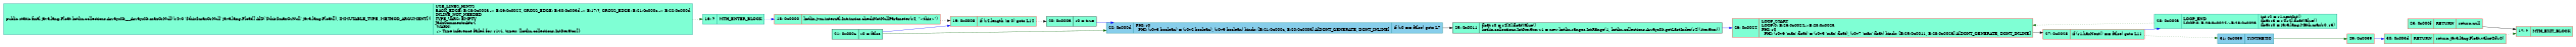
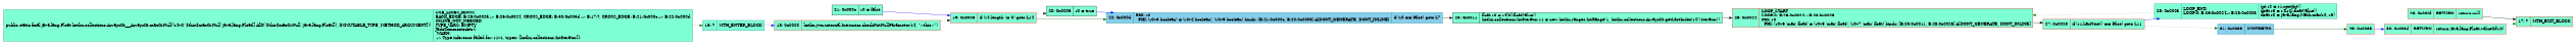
  digraph {
    rankdir=LR
    node [color=red fillcolor=aquamarine shape=record style=filled]
    edge [color=black style=solid]
    n1 [color=teal label="{16\:\ ?|MTH_ENTER_BLOCK\l}"]
    n2 [label="{18\:\ 0x0000|kotlin.jvm.internal.Intrinsics.checkNotNullParameter(r4, \"\<this\>\")\l}"]
    n3 [label="{19\:\ 0x0008|if (r4.length != 0) goto L14\l}"]
    n4 [color=black label="{20\:\ 0x000a|r0 = true\l}"]
    n5 [color=teal fillcolor=skyblue label="{22\:\ 0x000d|PHI: r0 \l  PHI: (r0v3 boolean) = (r0v2 boolean), (r0v9 boolean) binds: [B:21:0x000c, B:20:0x000a] A[DONT_GENERATE, DONT_INLINE]\l|if (r0 == false) goto L7\l}"]
    n6 [color=black label="{21\:\ 0x000c|r0 = false\l}"]
    n7 [color=black label="{25\:\ 0x0011|float r0 = r4[0].floatValue()\lkotlin.collections.IntIterator r1 = new kotlin.ranges.IntRange(1, kotlin.collections.ArraysKt.getLastIndex(r4)).iterator()\l}"]
    n8 [label="{23\:\ 0x000f|RETURN\l|return null\l}"]
    n9 [label="{17\:\ ?|MTH_EXIT_BLOCK\l}"]
    n10 [label="{26\:\ 0x0024|LOOP_START\lLOOP:0: B:26:0x0024\-\>B:28:0x002a\lPHI: r0 \l  PHI: (r0v6 'max' float) = (r0v5 'max' float), (r0v7 'max' float) binds: [B:25:0x0011, B:28:0x002a] A[DONT_GENERATE, DONT_INLINE]\l}"]
    n11 [label="{27\:\ 0x0028|if (r1.hasNext() == false) goto L11\l}"]
    n12 [color=teal label="{28\:\ 0x002a|LOOP_END\lLOOP:0: B:26:0x0024\-\>B:28:0x002a\l|int r2 = r1.nextInt()\lfloat r3 = r4[r2].floatValue()\lfloat r0 = java.lang.Math.max(r0, r3)\l}"]
    n13 [color=teal fillcolor=skyblue label="{31\:\ 0x0039|SYNTHETIC\l}"]
    n14 [label="{29\:\ 0x0039}"]
    n15 [label="{30\:\ 0x003d|RETURN\l|return java.lang.Float.valueOf(r0)\l}"]
    n16 [color=teal label="{public static final java.lang.Float kotlin.collections.ArraysKt___ArraysKt.maxOrNull((r4v0 '$this$maxOrNull' java.lang.Float[] A[D('$this$maxOrNull' java.lang.Float[]), IMMUTABLE_TYPE, METHOD_ARGUMENT]))  | USE_LINES_HINTS\lBACK_EDGE: B:28:0x002a \-\> B:26:0x0024, CROSS_EDGE: B:30:0x003d \-\> B:17:?, CROSS_EDGE: B:21:0x000c \-\> B:22:0x000d\lINLINE_NOT_NEEDED\lTYPE_VARS: EMPTY\lJadxCommentsAttr\{\l WARN: \l \-\> Type inference failed for: r1v1, types: [kotlin.collections.IntIterator]\}\l}"]
    n1 -> n2 [color=blue style=dotted]
    n2 -> n3 [style=dotted]
    n3 -> n4 [style=dotted]
    n4 -> n5 [color=blue]
    n5 -> n7
    n6 -> n3 [color=blue]
-   n6 -> n5 [color=darkgreen]
-   n7 -> n10 [color=blue]
+   n3 -> n5 [color=darkgreen]
+   n7 -> n10
    n8 -> n9
    n10 -> n11
    n11 -> n12 [color=blue]
    n11 -> n13 [color=darkgreen style=dotted]
    n12 -> n10 [color=darkgreen style=dotted]
    n13 -> n14 [color=darkgreen]
    n14 -> n15 [color=blue]
    n15 -> n9 [color=darkgreen style=dotted]
    n16 -> n1 [color=darkgreen style=dotted]
  }
